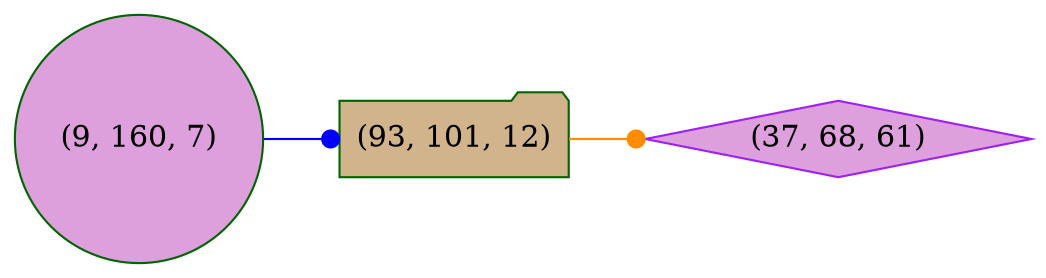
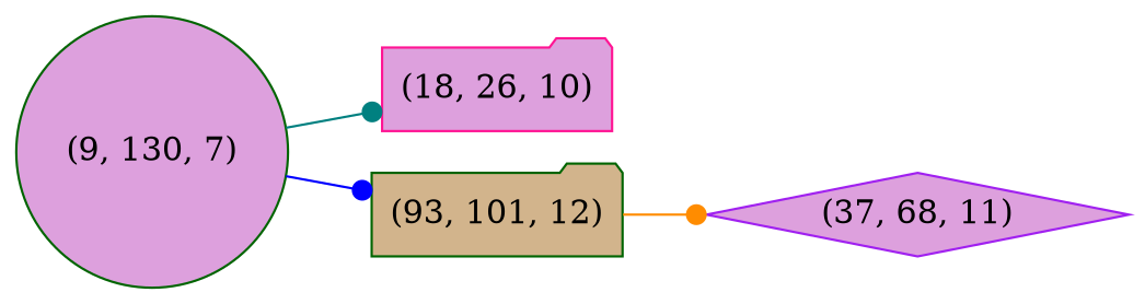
  digraph {
    rankdir=LR
    node [color=darkgreen fillcolor=plum shape=folder style=filled]
    edge [arrowhead=dot]
-   "(9, 130, 7)" [shape=circle label="(9, 160, 7)"]
+   "(9, 130, 7)" [shape=circle]
+   "(18, 26, 10)" [color=deeppink]
    "(93, 101, 12)" [fillcolor=tan]
-   "(37, 68, 11)" [color=purple shape=diamond label="(37, 68, 61)"]
+   "(37, 68, 11)" [color=purple shape=diamond]
+   "(9, 130, 7)" -> "(18, 26, 10)" [color=teal]
    "(9, 130, 7)" -> "(93, 101, 12)" [color=blue]
    "(93, 101, 12)" -> "(37, 68, 11)" [color=darkorange]
  }
